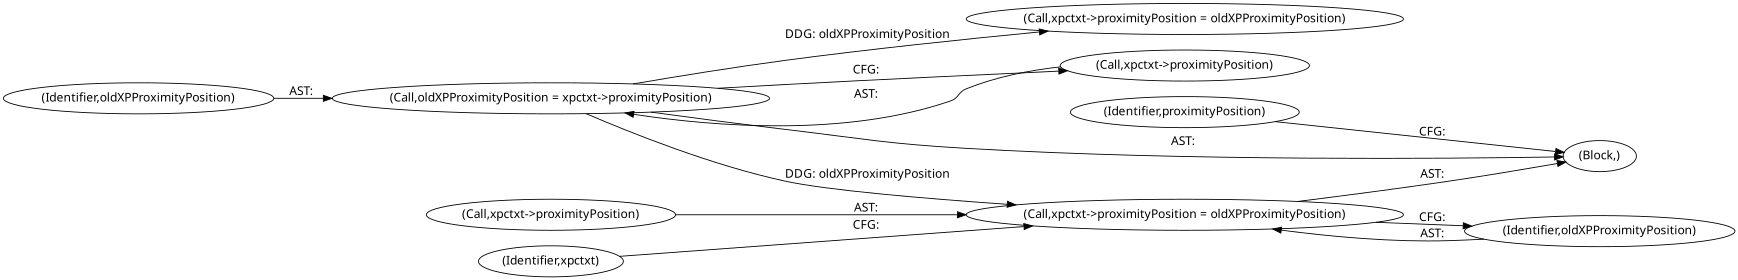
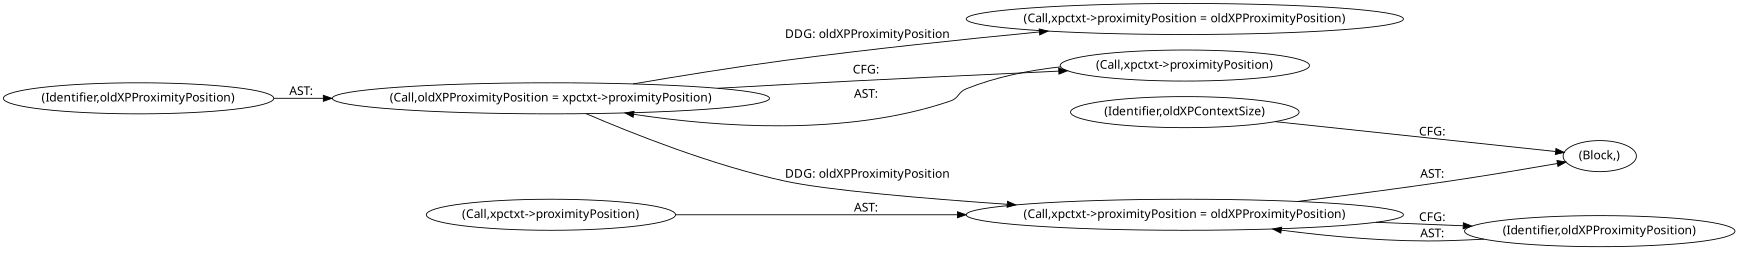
  digraph {
    fontname="Noto Sans"
    rankdir=LR
    node [fontname="Noto Sans"]
    edge [fontname="Noto Sans"]
    n1 [label="(Call,xpctxt->proximityPosition = oldXPProximityPosition)"]
    n2 [label="(Block,)"]
    n3 [label="(Identifier,oldXPProximityPosition)"]
    n4 [label="(Call,oldXPProximityPosition = xpctxt->proximityPosition)"]
    n5 [label="(Call,xpctxt->proximityPosition)"]
    n6 [label="(Call,xpctxt->proximityPosition = oldXPProximityPosition)"]
-   n7 [label="(Identifier,xpctxt)"]
    n8 [label="(Call,xpctxt->proximityPosition)"]
-   n9 [label="(Identifier,proximityPosition)"]
+   n9 [label="(Identifier,oldXPContextSize)"]
    n10 [label="(Identifier,oldXPProximityPosition)"]
    n1 -> n2 [label="AST: "]
    n1 -> n3 [label="CFG: "]
    n3 -> n1 [label="AST: "]
    n4 -> n1 [label="DDG: oldXPProximityPosition"]
-   n4 -> n2 [label="AST: "]
    n4 -> n5 [label="CFG: "]
    n4 -> n6 [label="DDG: oldXPProximityPosition"]
    n5 -> n4 [label="AST: "]
-   n7 -> n1 [label="CFG: "]
    n8 -> n1 [label="AST: "]
    n9 -> n2 [label="CFG: "]
    n10 -> n4 [label="AST: "]
  }
